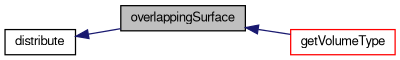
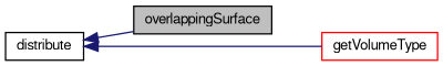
  digraph {
    rankdir=LR
    node [color=black fontname=FreeSans fontsize=10 shape=record]
    edge [color=midnightblue dir=back fontname=FreeSans fontsize=10 labelfontname=FreeSans labelfontsize=10 style=solid]
    n1 [fillcolor=grey75 fontcolor=black height=0.2 label=overlappingSurface style=filled width=0.4]
    n2 [color=red height=0.2 label=getVolumeType width=0.4]
    n3 [height=0.2 label=distribute width=0.4]
-   n1 -> n2
+   n3 -> n2
    n3 -> n1
  }
